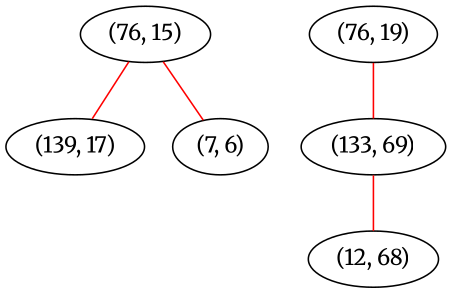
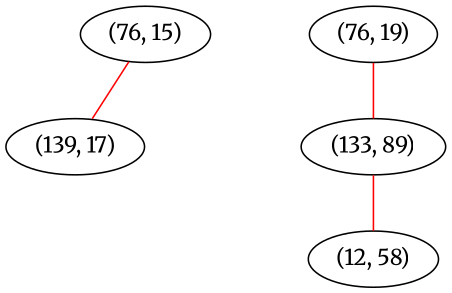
  graph {
    fontname=Merriweather
    node [fontname=Merriweather]
    edge [color=red fontname=Merriweather weight=1]
    "(76, 15)"
    "(139, 17)"
-   "(7, 6)"
    "(76, 19)"
-   "(133, 89)" [label="(133, 69)"]
-   "(12, 68)"
+   "(133, 89)"
+   "(12, 68)" [label="(12, 58)"]
    "(76, 15)" -- "(139, 17)"
-   "(76, 15)" -- "(7, 6)"
    "(76, 19)" -- "(133, 89)"
    "(133, 89)" -- "(12, 68)"
  }
